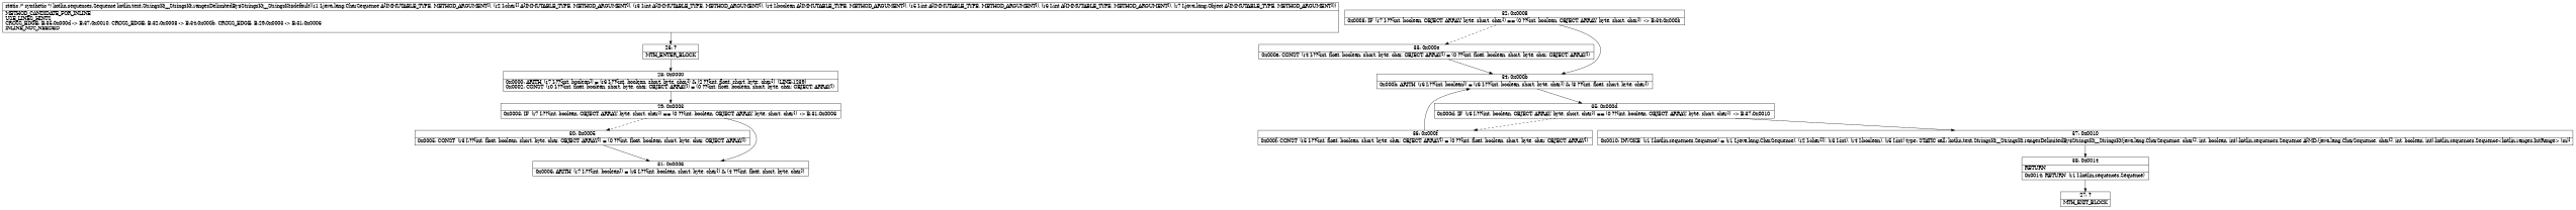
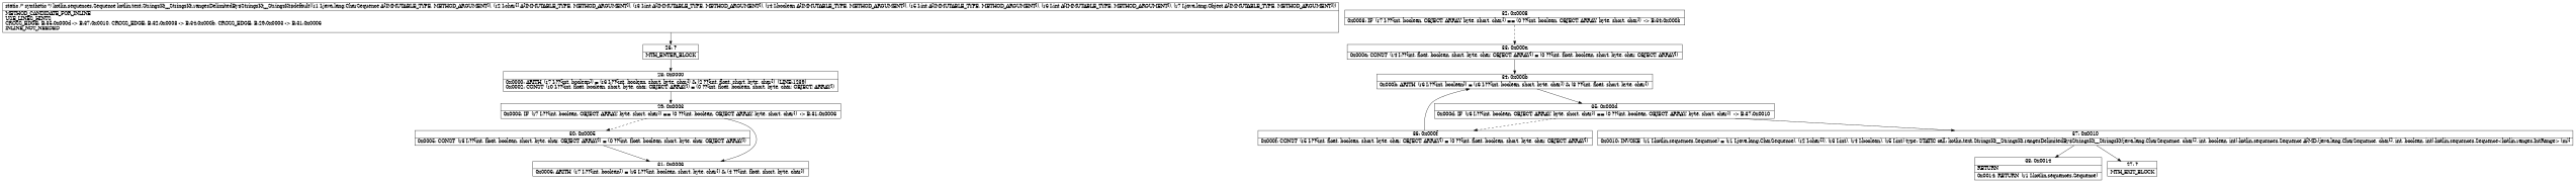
  digraph {
    node [shape=record]
    n1 [label="{26\:\ ?|MTH_ENTER_BLOCK\l}"]
    n2 [label="{28\:\ 0x0000|0x0000: ARITH  (r7 I:??[int, boolean]) = (r6 I:??[int, boolean, short, byte, char]) & (2 ??[int, float, short, byte, char])  (LINE:1239)\l0x0002: CONST  (r0 I:??[int, float, boolean, short, byte, char, OBJECT, ARRAY]) = (0 ??[int, float, boolean, short, byte, char, OBJECT, ARRAY]) \l}"]
    n3 [label="{29\:\ 0x0003|0x0003: IF  (r7 I:??[int, boolean, OBJECT, ARRAY, byte, short, char]) == (0 ??[int, boolean, OBJECT, ARRAY, byte, short, char])  \-\> B:31:0x0006 \l}"]
    n4 [label="{30\:\ 0x0005|0x0005: CONST  (r3 I:??[int, float, boolean, short, byte, char, OBJECT, ARRAY]) = (0 ??[int, float, boolean, short, byte, char, OBJECT, ARRAY]) \l}"]
    n5 [label="{31\:\ 0x0006|0x0006: ARITH  (r7 I:??[int, boolean]) = (r6 I:??[int, boolean, short, byte, char]) & (4 ??[int, float, short, byte, char]) \l}"]
    n6 [label="{32\:\ 0x0008|0x0008: IF  (r7 I:??[int, boolean, OBJECT, ARRAY, byte, short, char]) == (0 ??[int, boolean, OBJECT, ARRAY, byte, short, char])  \-\> B:34:0x000b \l}"]
    n7 [label="{33\:\ 0x000a|0x000a: CONST  (r4 I:??[int, float, boolean, short, byte, char, OBJECT, ARRAY]) = (0 ??[int, float, boolean, short, byte, char, OBJECT, ARRAY]) \l}"]
    n8 [label="{34\:\ 0x000b|0x000b: ARITH  (r6 I:??[int, boolean]) = (r6 I:??[int, boolean, short, byte, char]) & (8 ??[int, float, short, byte, char]) \l}"]
    n9 [label="{35\:\ 0x000d|0x000d: IF  (r6 I:??[int, boolean, OBJECT, ARRAY, byte, short, char]) == (0 ??[int, boolean, OBJECT, ARRAY, byte, short, char])  \-\> B:37:0x0010 \l}"]
    n10 [label="{36\:\ 0x000f|0x000f: CONST  (r5 I:??[int, float, boolean, short, byte, char, OBJECT, ARRAY]) = (0 ??[int, float, boolean, short, byte, char, OBJECT, ARRAY]) \l}"]
    n11 [label="{37\:\ 0x0010|0x0010: INVOKE  (r1 I:kotlin.sequences.Sequence) = (r1 I:java.lang.CharSequence), (r2 I:char[]), (r3 I:int), (r4 I:boolean), (r5 I:int) type: STATIC call: kotlin.text.StringsKt__StringsKt.rangesDelimitedBy$StringsKt__StringsKt(java.lang.CharSequence, char[], int, boolean, int):kotlin.sequences.Sequence A[MD:(java.lang.CharSequence, char[], int, boolean, int):kotlin.sequences.Sequence\<kotlin.ranges.IntRange\> (m)]\l}"]
    n12 [label="{38\:\ 0x0014|RETURN\l|0x0014: RETURN  (r1 I:kotlin.sequences.Sequence) \l}"]
    n13 [label="{27\:\ ?|MTH_EXIT_BLOCK\l}"]
    n14 [label="{static \/* synthetic *\/ kotlin.sequences.Sequence kotlin.text.StringsKt__StringsKt.rangesDelimitedBy$StringsKt__StringsKt$default((r1 I:java.lang.CharSequence A[IMMUTABLE_TYPE, METHOD_ARGUMENT]), (r2 I:char[] A[IMMUTABLE_TYPE, METHOD_ARGUMENT]), (r3 I:int A[IMMUTABLE_TYPE, METHOD_ARGUMENT]), (r4 I:boolean A[IMMUTABLE_TYPE, METHOD_ARGUMENT]), (r5 I:int A[IMMUTABLE_TYPE, METHOD_ARGUMENT]), (r6 I:int A[IMMUTABLE_TYPE, METHOD_ARGUMENT]), (r7 I:java.lang.Object A[IMMUTABLE_TYPE, METHOD_ARGUMENT]))  | METHOD_CANDIDATE_FOR_INLINE\lUSE_LINES_HINTS\lCROSS_EDGE: B:35:0x000d \-\> B:37:0x0010, CROSS_EDGE: B:32:0x0008 \-\> B:34:0x000b, CROSS_EDGE: B:29:0x0003 \-\> B:31:0x0006\lINLINE_NOT_NEEDED\l}"]
    n1 -> n2
    n2 -> n3
    n3 -> n4 [style=dashed]
    n3 -> n5
    n4 -> n5
    n6 -> n7 [style=dashed]
-   n6 -> n8
    n7 -> n8
    n8 -> n9
    n9 -> n10 [style=dashed]
    n9 -> n11
    n10 -> n8
    n11 -> n12
-   n12 -> n13
+   n11 -> n13
    n14 -> n1
  }
